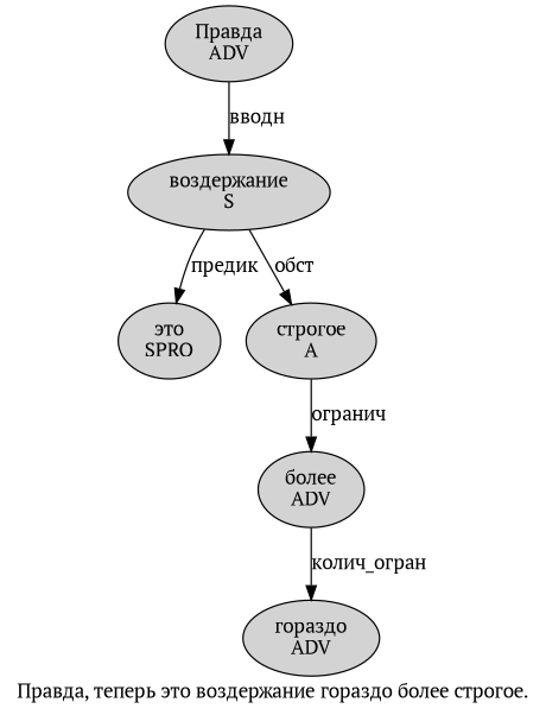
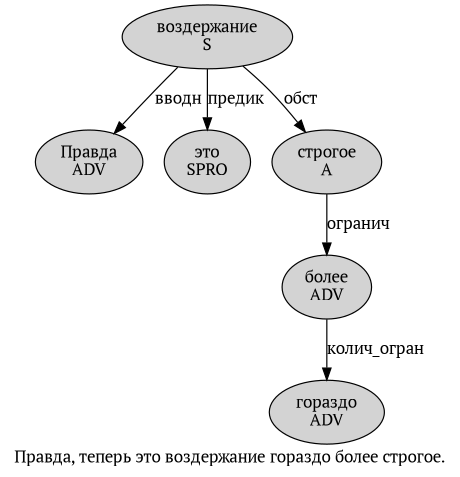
  digraph {
    fontname="PT Serif"
    label="Правда, теперь это воздержание гораздо более строгое."
    node [fillcolor=lightgray fontname="PT Serif" penwidth=1 shape=ellipse style=filled]
    edge [fontname="PT Serif"]
    n1 [label="Правда\nADV"]
    n2 [label="это\nSPRO"]
    n3 [label="воздержание\nS"]
    n4 [label="строгое\nA"]
    n5 [label="более\nADV"]
    n6 [label="гораздо\nADV"]
-   n1 -> n3 [label="вводн"]
+   n3 -> n1 [label="вводн"]
    n3 -> n2 [label="предик"]
    n3 -> n4 [label="обст"]
    n4 -> n5 [label="огранич"]
    n5 -> n6 [label="колич_огран"]
  }
